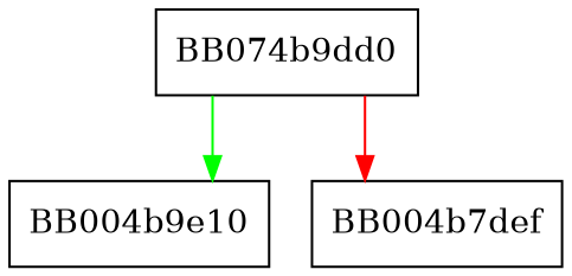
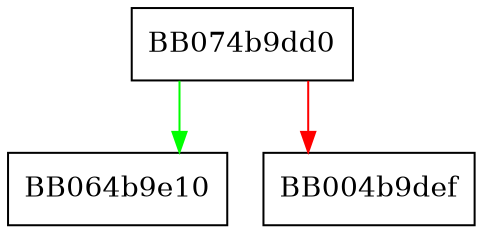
  digraph {
    splines=ortho
    node [shape=box]
    n1 [label=BB074b9dd0]
-   BB004b9e10
-   BB004b9def [label=BB004b7def]
+   BB004b9e10 [label=BB064b9e10]
+   BB004b9def
    n1 -> BB004b9e10 [color=green]
    n1 -> BB004b9def [color=red]
  }
